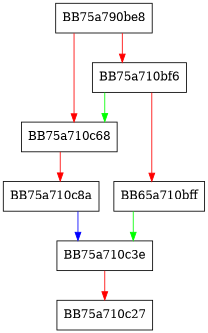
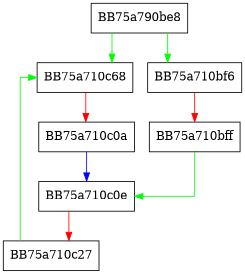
  digraph {
    splines=ortho
    node [shape=box]
    edge [color=red]
    n1 [label=BB75a790be8]
    BB75a710c68
    BB75a710bf6
-   BB75a710c0a [label=BB75a710c8a]
-   BB75a710bff [label=BB65a710bff]
-   BB75a710c0e [label=BB75a710c3e]
+   BB75a710c0a
+   BB75a710bff
+   BB75a710c0e
    BB75a710c27
-   n1 -> BB75a710c68
-   n1 -> BB75a710bf6
+   n1 -> BB75a710c68 [color=green]
+   n1 -> BB75a710bf6 [color=green]
    BB75a710c68 -> BB75a710c0a
-   BB75a710bf6 -> BB75a710c68 [color=green]
+   BB75a710c27 -> BB75a710c68 [color=green]
    BB75a710bf6 -> BB75a710bff
    BB75a710c0a -> BB75a710c0e [color=blue]
    BB75a710bff -> BB75a710c0e [color=green]
    BB75a710c0e -> BB75a710c27
  }
